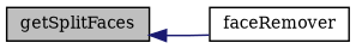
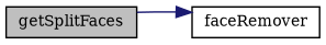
  digraph {
    rankdir=LR
    fontname="DejaVu Serif"
    node [color=black fontname="DejaVu Serif" fontsize=10 shape=record]
    n1 [fillcolor=grey75 fontcolor=black height=0.2 label=getSplitFaces style=filled width=0.4]
    n2 [height=0.2 label=faceRemover width=0.4]
-   n1 -> n2 [color=midnightblue dir=back fontname="DejaVu Serif" fontsize=10 labelfontname=Helvetica labelfontsize=10 style=solid]
+   n2 -> n1 [color=midnightblue dir=back fontname="DejaVu Serif" fontsize=10 labelfontname=Helvetica labelfontsize=10 style=solid]
  }
